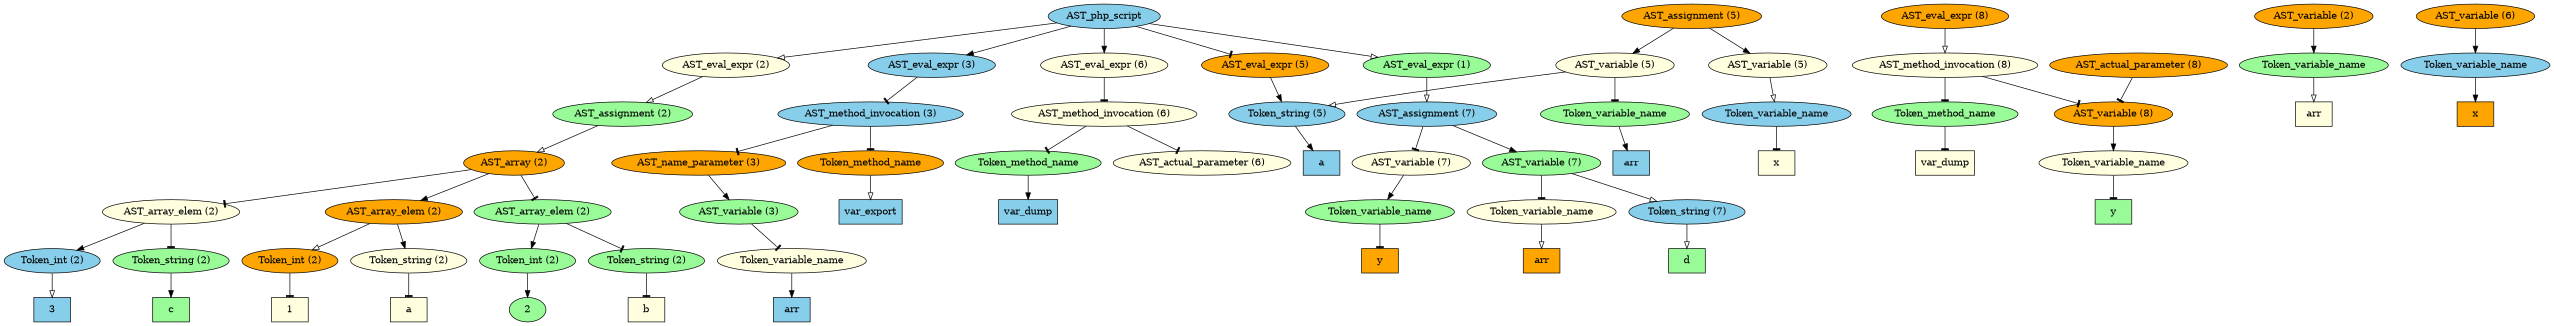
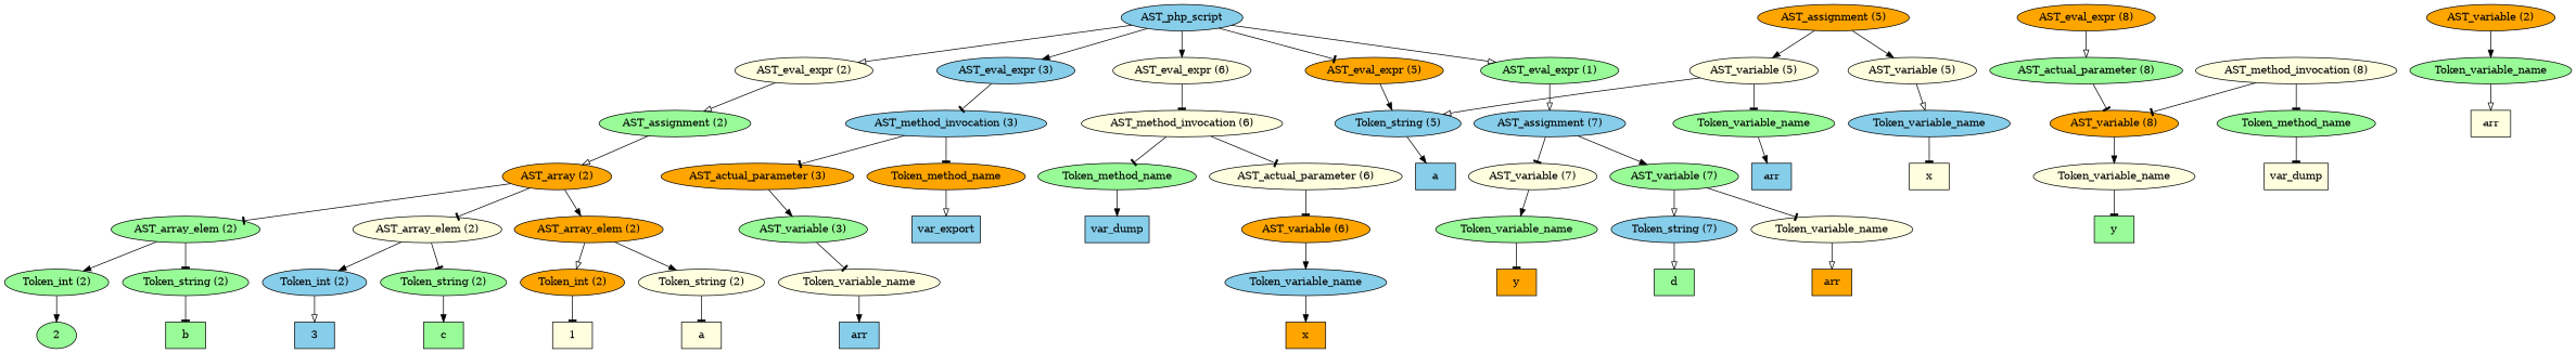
  digraph {
    node [fillcolor=lightyellow style=filled]
    edge [arrowhead=tee]
    n1 [fillcolor=skyblue label=AST_php_script]
    n2 [label="AST_eval_expr (2)"]
    n3 [fillcolor=skyblue label="AST_eval_expr (3)"]
    n4 [fillcolor=orange label="AST_eval_expr (5)"]
    n5 [label="AST_eval_expr (6)"]
    n6 [fillcolor=palegreen label="AST_eval_expr (1)"]
    n7 [fillcolor=palegreen label="AST_assignment (2)"]
    n8 [fillcolor=skyblue label="AST_method_invocation (3)"]
    n9 [fillcolor=skyblue label="Token_string (5)"]
    n10 [label="AST_method_invocation (6)"]
    n11 [fillcolor=skyblue label="AST_assignment (7)"]
    n12 [fillcolor=orange label="AST_eval_expr (8)"]
    n13 [label="AST_method_invocation (8)"]
    n14 [fillcolor=orange label="AST_array (2)"]
    n15 [fillcolor=orange label="AST_variable (2)"]
    n16 [fillcolor=palegreen label=Token_variable_name]
    n17 [fillcolor=orange label="AST_array_elem (2)"]
    n18 [fillcolor=palegreen label="AST_array_elem (2)"]
    n19 [label="AST_array_elem (2)"]
    n20 [label=arr shape=box]
    n21 [label="Token_string (2)"]
    n22 [fillcolor=orange label="Token_int (2)"]
    n23 [fillcolor=palegreen label="Token_string (2)"]
    n24 [fillcolor=palegreen label="Token_int (2)"]
    n25 [fillcolor=palegreen label="Token_string (2)"]
    n26 [fillcolor=skyblue label="Token_int (2)"]
    n27 [label=a shape=box]
    n28 [label=1 shape=box]
-   n29 [label=b shape=box]
+   n29 [fillcolor=palegreen label=b shape=box]
    n30 [fillcolor=palegreen label=2 shape=ellipse]
    n31 [fillcolor=palegreen label=c shape=box]
    n32 [fillcolor=skyblue label=3 shape=box]
    n33 [fillcolor=orange label=Token_method_name]
-   n34 [fillcolor=orange label="AST_name_parameter (3)"]
+   n34 [fillcolor=orange label="AST_actual_parameter (3)"]
    n35 [fillcolor=skyblue label=var_export shape=box]
    n36 [fillcolor=palegreen label="AST_variable (3)"]
    n37 [label=Token_variable_name]
    n38 [fillcolor=skyblue label=arr shape=box]
    n39 [fillcolor=orange label="AST_assignment (5)"]
    n40 [label="AST_variable (5)"]
    n41 [label="AST_variable (5)"]
    n42 [fillcolor=skyblue label=Token_variable_name]
    n43 [fillcolor=palegreen label=Token_variable_name]
    n44 [label=x shape=box]
    n45 [fillcolor=skyblue label=arr shape=box]
    n46 [fillcolor=skyblue label=a shape=box]
    n47 [fillcolor=palegreen label=Token_method_name]
    n48 [label="AST_actual_parameter (6)"]
    n49 [fillcolor=skyblue label=var_dump shape=box]
    n50 [fillcolor=orange label="AST_variable (6)"]
    n51 [fillcolor=skyblue label=Token_variable_name]
    n52 [fillcolor=orange label=x shape=box]
    n53 [label="AST_variable (7)"]
    n54 [fillcolor=palegreen label="AST_variable (7)"]
    n55 [fillcolor=palegreen label=Token_variable_name]
    n56 [label=Token_variable_name]
    n57 [fillcolor=skyblue label="Token_string (7)"]
    n58 [fillcolor=orange label=y shape=box]
    n59 [fillcolor=orange label=arr shape=box]
    n60 [fillcolor=palegreen label=d shape=box]
    n61 [fillcolor=palegreen label=Token_method_name]
    n62 [fillcolor=orange label="AST_variable (8)"]
    n63 [label=var_dump shape=box]
-   n64 [fillcolor=orange label="AST_actual_parameter (8)"]
+   n64 [fillcolor=palegreen label="AST_actual_parameter (8)"]
    n65 [label=Token_variable_name]
    n66 [fillcolor=palegreen label=y shape=box]
    n1 -> n2 [arrowhead=onormal]
    n1 -> n3 [arrowhead=normal]
    n1 -> n4
    n1 -> n5 [arrowhead=normal]
    n1 -> n6 [arrowhead=onormal]
    n2 -> n7 [arrowhead=onormal]
    n3 -> n8
    n4 -> n9 [arrowhead=normal]
    n5 -> n10
    n6 -> n11 [arrowhead=onormal]
    n7 -> n14 [arrowhead=onormal]
    n8 -> n33
    n8 -> n34
    n9 -> n46 [arrowhead=normal]
    n10 -> n47
    n10 -> n48
    n11 -> n53
    n11 -> n54 [arrowhead=normal]
-   n12 -> n13 [arrowhead=onormal]
+   n12 -> n64 [arrowhead=onormal]
    n13 -> n61
    n13 -> n62
    n14 -> n17 [arrowhead=normal]
    n14 -> n18
    n14 -> n19
    n15 -> n16 [arrowhead=normal]
    n16 -> n20 [arrowhead=onormal]
    n17 -> n21 [arrowhead=normal]
    n17 -> n22 [arrowhead=onormal]
    n18 -> n23
    n18 -> n24 [arrowhead=normal]
    n19 -> n25
    n19 -> n26 [arrowhead=normal]
    n21 -> n27
    n22 -> n28
    n23 -> n29
    n24 -> n30 [arrowhead=normal]
    n25 -> n31 [arrowhead=normal]
    n26 -> n32 [arrowhead=onormal]
    n33 -> n35 [arrowhead=onormal]
    n34 -> n36 [arrowhead=normal]
    n36 -> n37
    n37 -> n38 [arrowhead=normal]
    n39 -> n40 [arrowhead=normal]
    n39 -> n41 [arrowhead=normal]
    n40 -> n42 [arrowhead=onormal]
    n41 -> n9 [arrowhead=onormal]
    n41 -> n43
    n42 -> n44
    n43 -> n45 [arrowhead=normal]
    n47 -> n49 [arrowhead=normal]
+   n48 -> n50
    n50 -> n51 [arrowhead=normal]
    n51 -> n52 [arrowhead=normal]
    n53 -> n55 [arrowhead=normal]
    n54 -> n56
    n54 -> n57 [arrowhead=onormal]
    n55 -> n58
    n56 -> n59 [arrowhead=onormal]
    n57 -> n60 [arrowhead=onormal]
    n61 -> n63
    n62 -> n65 [arrowhead=normal]
    n64 -> n62
    n65 -> n66
  }
